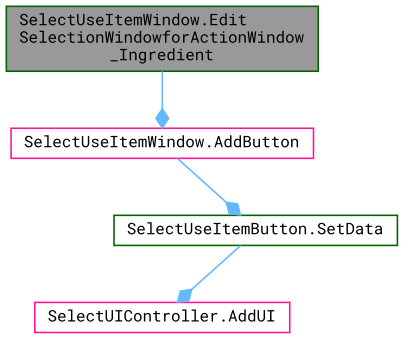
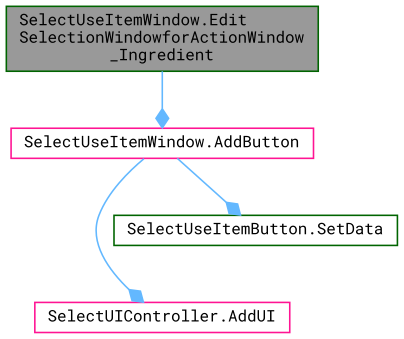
  digraph {
    fontname="Roboto Mono"
    rankdir=TB
    node [color=darkgreen fillcolor=white fontname="Roboto Mono" fontsize=10 shape=box style=filled]
    edge [arrowhead=diamond color=steelblue1 fontname="Roboto Mono" fontsize=10 labelfontname=Helvetica labelfontsize=10 style=solid]
    n1 [fillcolor=grey60 fontcolor=black height=0.2 label="SelectUseItemWindow.Edit\lSelectionWindowforActionWindow\l_Ingredient" width=0.4]
    n2 [color=deeppink height=0.2 label="SelectUseItemWindow.AddButton" width=0.4]
    n3 [color=deeppink height=0.2 label="SelectUIController.AddUI" width=0.4]
    n4 [height=0.2 label="SelectUseItemButton.SetData" width=0.4]
    n1 -> n2
-   n4 -> n3
+   n2 -> n3
    n2 -> n4
  }
